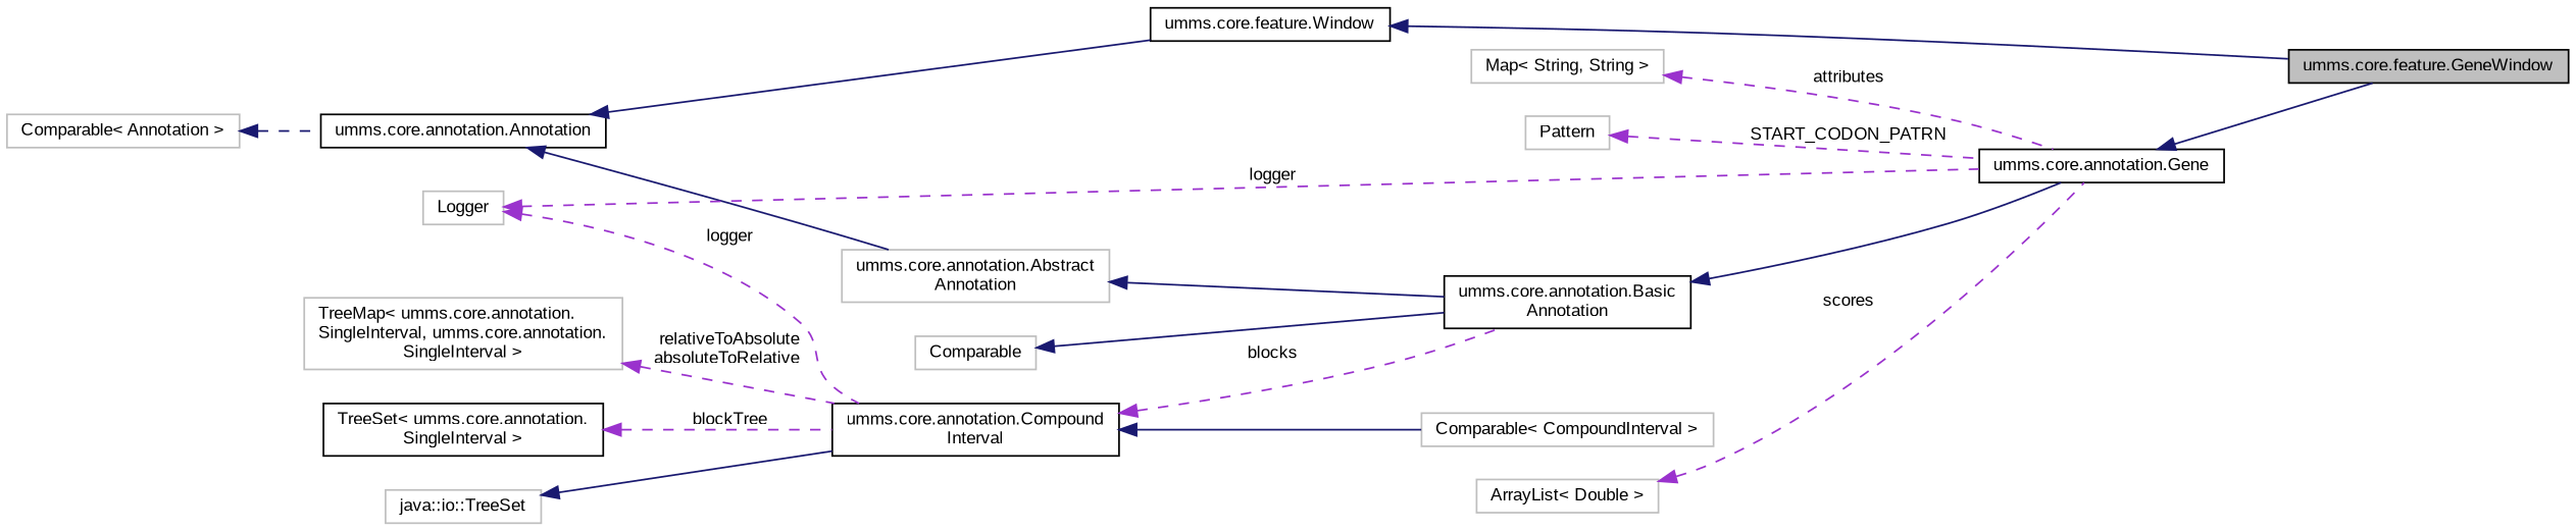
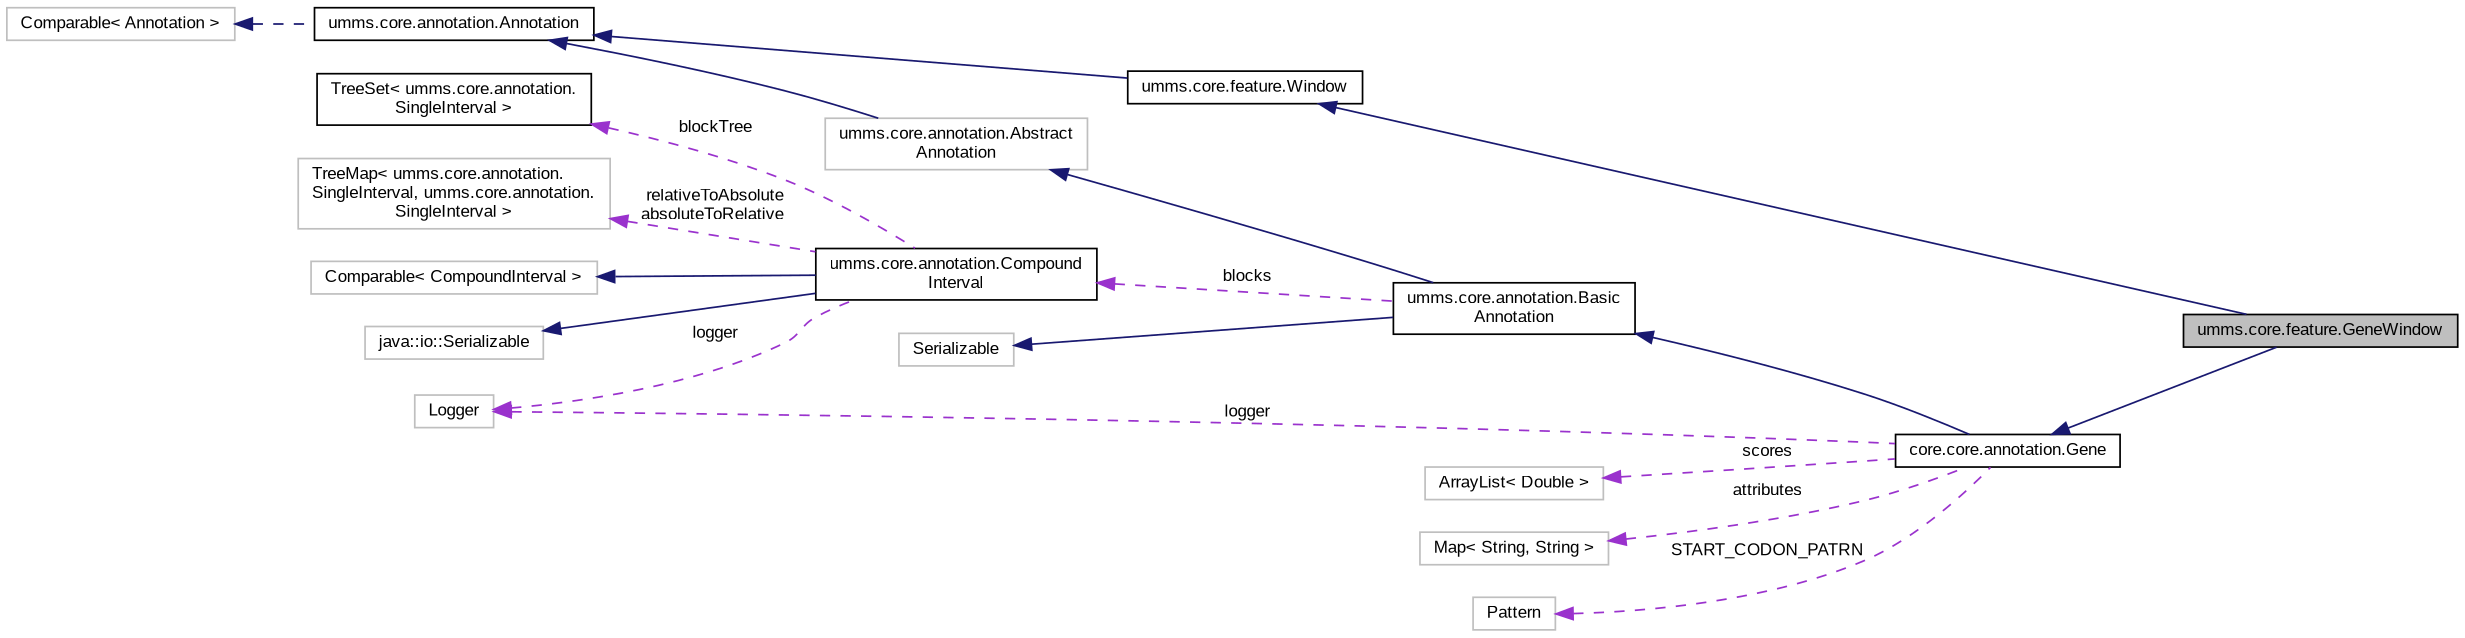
  digraph {
    fontname="Liberation Sans"
    rankdir=LR
    node [color=grey75 fillcolor=white fontname="Liberation Sans" fontsize=10 shape=record style=filled]
    edge [color=midnightblue dir=back fontname="Liberation Sans" fontsize=10 labelfontname=Helvetica labelfontsize=10 style=solid]
    n1 [color=black fillcolor=grey75 fontcolor=black height=0.2 label="umms.core.feature.GeneWindow" width=0.4]
-   n2 [color=black height=0.2 label="umms.core.annotation.Gene" width=0.4]
+   n2 [color=black height=0.2 label="core.core.annotation.Gene" width=0.4]
    n3 [color=black height=0.2 label="umms.core.annotation.Basic\lAnnotation" width=0.4]
    n4 [height=0.2 label="umms.core.annotation.Abstract\lAnnotation" width=0.4]
    n5 [color=black height=0.2 label="umms.core.annotation.Annotation" width=0.4]
    n6 [color=black height=0.2 label="umms.core.feature.Window" width=0.4]
    n7 [height=0.2 label="Comparable\< Annotation \>" width=0.4]
-   n8 [height=0.2 label=Comparable width=0.4]
+   n8 [height=0.2 label=Serializable width=0.4]
    n9 [color=black height=0.2 label="umms.core.annotation.Compound\lInterval" width=0.4]
    n10 [height=0.2 label="Comparable\< CompoundInterval \>" width=0.4]
-   n11 [height=0.2 label="java::io::TreeSet" width=0.4]
+   n11 [height=0.2 label="java::io::Serializable" width=0.4]
    n12 [height=0.2 label=Logger width=0.4]
    n13 [color=black height=0.2 label="TreeSet\< umms.core.annotation.\lSingleInterval \>" width=0.4]
    n14 [height=0.2 label="TreeMap\< umms.core.annotation.\lSingleInterval, umms.core.annotation.\lSingleInterval \>" width=0.4]
    n15 [height=0.2 label="ArrayList\< Double \>" width=0.4]
    n16 [height=0.2 label="Map\< String, String \>" width=0.4]
    n17 [height=0.2 label=Pattern width=0.4]
    n2 -> n1
    n3 -> n2
    n4 -> n3
    n5 -> n4
    n5 -> n6
    n6 -> n1
    n7 -> n5 [style=dashed]
    n8 -> n3
    n9 -> n3 [color=darkorchid3 label=" blocks" style=dashed]
-   n9 -> n10
+   n10 -> n9
    n11 -> n9
    n12 -> n2 [color=darkorchid3 label=" logger" style=dashed]
    n12 -> n9 [color=darkorchid3 label=" logger" style=dashed]
    n13 -> n9 [color=darkorchid3 label=" blockTree" style=dashed]
    n14 -> n9 [color=darkorchid3 label=" relativeToAbsolute\nabsoluteToRelative" style=dashed]
    n15 -> n2 [color=darkorchid3 label=" scores" style=dashed]
    n16 -> n2 [color=darkorchid3 label=" attributes" style=dashed]
    n17 -> n2 [color=darkorchid3 label=" START_CODON_PATRN" style=dashed]
  }
